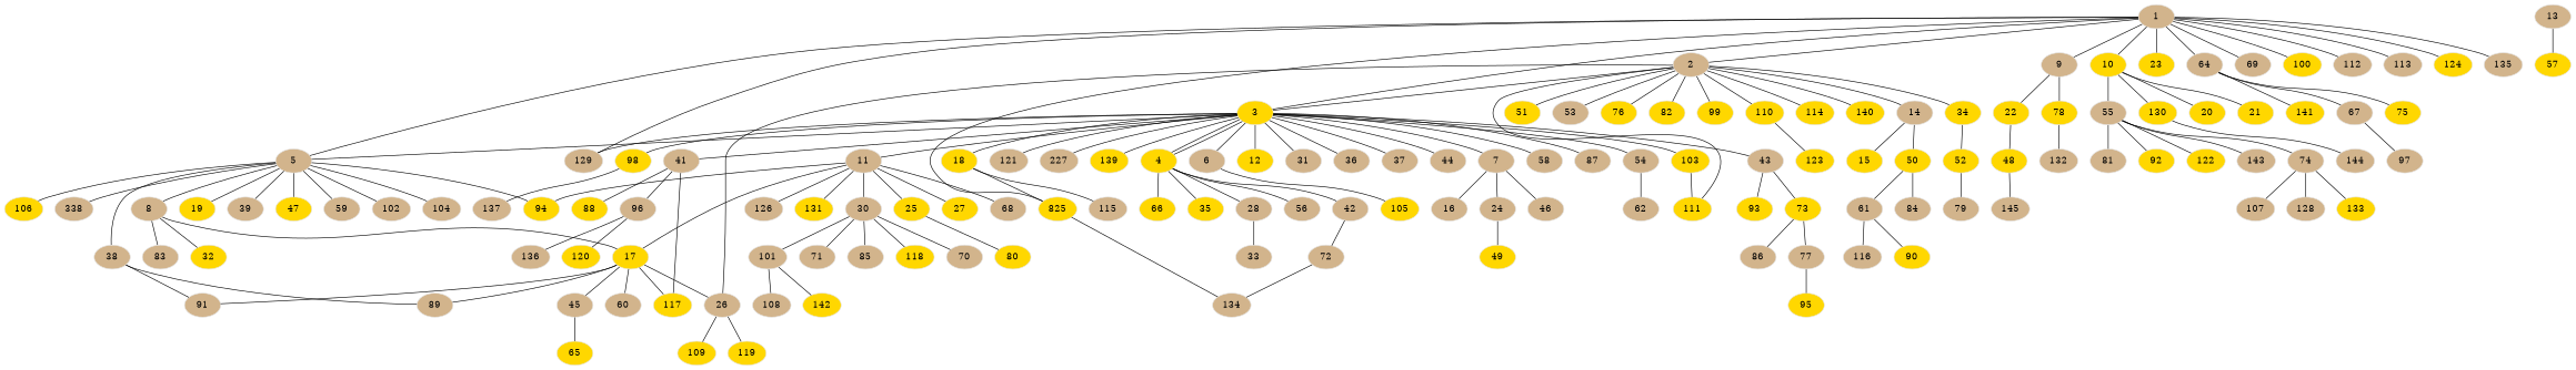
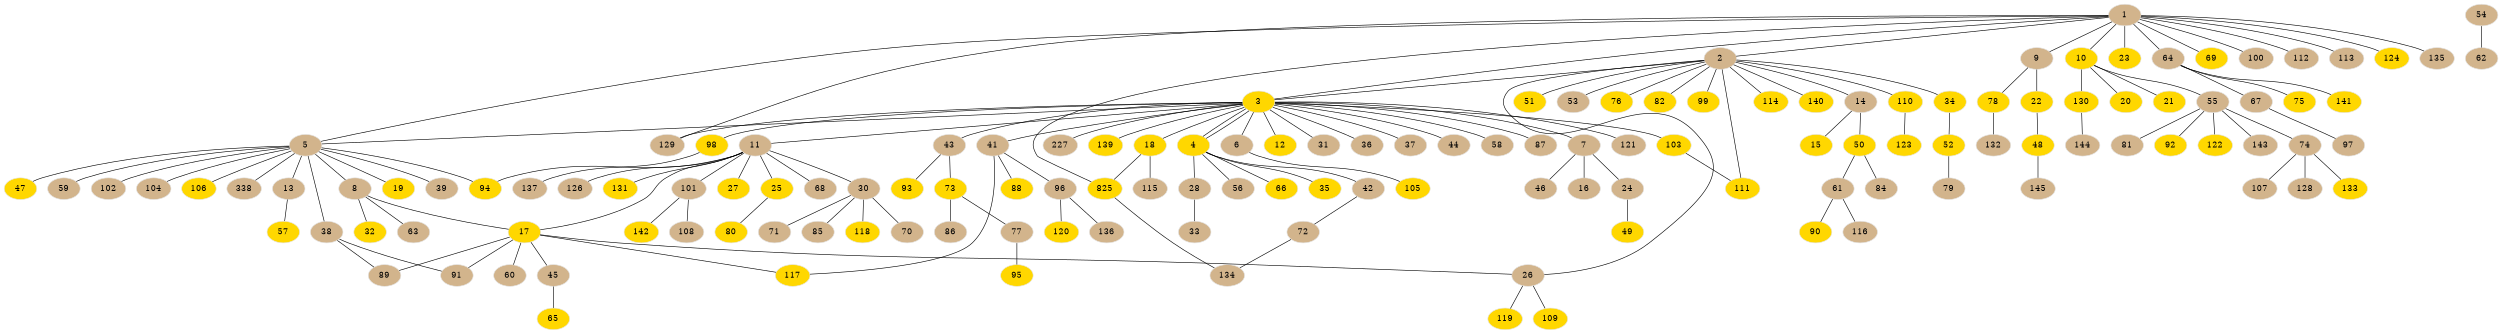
  graph {
    node [color=gray90 fillcolor=tan style=filled]
    1
    2
    3 [fillcolor=gold]
    5
    9
    10 [fillcolor=gold]
    23 [fillcolor=gold]
    64
-   69
-   100 [fillcolor=gold]
+   69 [fillcolor=gold]
+   100
    112
    113
    124 [fillcolor=gold]
    n14 [fillcolor=gold label=825]
    129
    135
    14
    26
    34 [fillcolor=gold]
    51 [fillcolor=gold]
    53
    76 [fillcolor=gold]
    82 [fillcolor=gold]
    99 [fillcolor=gold]
    110 [fillcolor=gold]
    111 [fillcolor=gold]
    114 [fillcolor=gold]
    140 [fillcolor=gold]
    4 [fillcolor=gold]
    6
    7
    11
    12 [fillcolor=gold]
    18 [fillcolor=gold]
    31
    36
    37
    41
    43
    44
    54
    58
    87
    98 [fillcolor=gold]
    103 [fillcolor=gold]
    121
    n47 [label=227]
    139 [fillcolor=gold]
    8
    13
    19 [fillcolor=gold]
    38
    39
    47 [fillcolor=gold]
    59
    94 [fillcolor=gold]
    102
    104
    106 [fillcolor=gold]
    n60 [label=338]
    22 [fillcolor=gold]
    78 [fillcolor=gold]
    20 [fillcolor=gold]
    21 [fillcolor=gold]
    55
    130 [fillcolor=gold]
    67
    75 [fillcolor=gold]
    141 [fillcolor=gold]
    97
    134
    15 [fillcolor=gold]
    50 [fillcolor=gold]
    109 [fillcolor=gold]
    119 [fillcolor=gold]
    52 [fillcolor=gold]
    123 [fillcolor=gold]
    35 [fillcolor=gold]
    28
    42
    56
    66 [fillcolor=gold]
    105 [fillcolor=gold]
    24
    46
    16
    17 [fillcolor=gold]
    25 [fillcolor=gold]
    27 [fillcolor=gold]
    30
    68
    101
    126
    131 [fillcolor=gold]
    115
    117 [fillcolor=gold]
    88 [fillcolor=gold]
    96
    73 [fillcolor=gold]
    93 [fillcolor=gold]
    62
    137
    33
    72
    32 [fillcolor=gold]
-   63 [label=83]
+   63
    57 [fillcolor=gold]
    89
    91
    49 [fillcolor=gold]
    45
    60
    48 [fillcolor=gold]
    132
    74
    81
    92 [fillcolor=gold]
    122 [fillcolor=gold]
    143
    144
    80 [fillcolor=gold]
    70
    71
    85
    118 [fillcolor=gold]
    108
    142 [fillcolor=gold]
    61
    84
    65 [fillcolor=gold]
    145
    79
    120 [fillcolor=gold]
    136
    77
    86
    90 [fillcolor=gold]
    116
    107
    128
    133 [fillcolor=gold]
    95 [fillcolor=gold]
    1 -- 2
    1 -- 3
    1 -- 5
    1 -- 9
    1 -- 10
    1 -- 23
    1 -- 64
    1 -- 69
    1 -- 100
    1 -- 112
    1 -- 113
    1 -- 124
    1 -- n14
    1 -- 129
    1 -- 135
    2 -- 3
    2 -- 14
    2 -- 26
    2 -- 34
    2 -- 51
    2 -- 53
    2 -- 76
    2 -- 82
    2 -- 99
    2 -- 110
    2 -- 111
    2 -- 114
    2 -- 140
    3 -- 5
    3 -- 129
    3 -- 4
    3 -- 4
    3 -- 6
    3 -- 7
    3 -- 11
    3 -- 12
    3 -- 18
    3 -- 31
    3 -- 36
    3 -- 37
    3 -- 41
    3 -- 43
    3 -- 44
-   3 -- 54
    3 -- 58
    3 -- 87
    3 -- 98
    3 -- 103
    3 -- 121
    3 -- n47
    3 -- 139
    5 -- 8
+   5 -- 13
    5 -- 19
    5 -- 38
    5 -- 39
    5 -- 47
    5 -- 59
    5 -- 94
    5 -- 102
    5 -- 104
    5 -- 106
    5 -- n60
    9 -- 22
    9 -- 78
    10 -- 20
    10 -- 21
    10 -- 55
    10 -- 130
    64 -- 67
    64 -- 75
    64 -- 141
    n14 -- 134
    14 -- 15
    14 -- 50
    26 -- 109
    26 -- 119
    34 -- 52
    110 -- 123
    4 -- 35
    4 -- 28
    4 -- 42
    4 -- 56
    4 -- 66
    6 -- 105
    7 -- 24
    7 -- 46
    7 -- 16
    11 -- 94
    11 -- 17
    11 -- 25
    11 -- 27
    11 -- 30
    11 -- 68
-   30 -- 101
+   11 -- 101
    11 -- 126
    11 -- 131
    18 -- n14
    18 -- 115
    41 -- 117
    41 -- 88
    41 -- 96
    43 -- 73
    43 -- 93
    54 -- 62
    98 -- 137
    103 -- 111
    8 -- 17
    8 -- 32
    8 -- 63
    13 -- 57
    38 -- 89
    38 -- 91
    22 -- 48
    78 -- 132
    55 -- 74
    55 -- 81
    55 -- 92
    55 -- 122
    55 -- 143
    130 -- 144
    67 -- 97
    50 -- 61
    50 -- 84
    52 -- 79
    28 -- 33
    42 -- 72
    24 -- 49
    17 -- 26
    17 -- 117
    17 -- 89
    17 -- 91
    17 -- 45
    17 -- 60
    25 -- 80
    30 -- 70
    30 -- 71
    30 -- 85
    30 -- 118
    101 -- 108
    101 -- 142
    96 -- 120
    96 -- 136
    73 -- 77
    73 -- 86
    72 -- 134
    45 -- 65
    48 -- 145
    74 -- 107
    74 -- 128
    74 -- 133
    61 -- 90
    61 -- 116
    77 -- 95
  }
